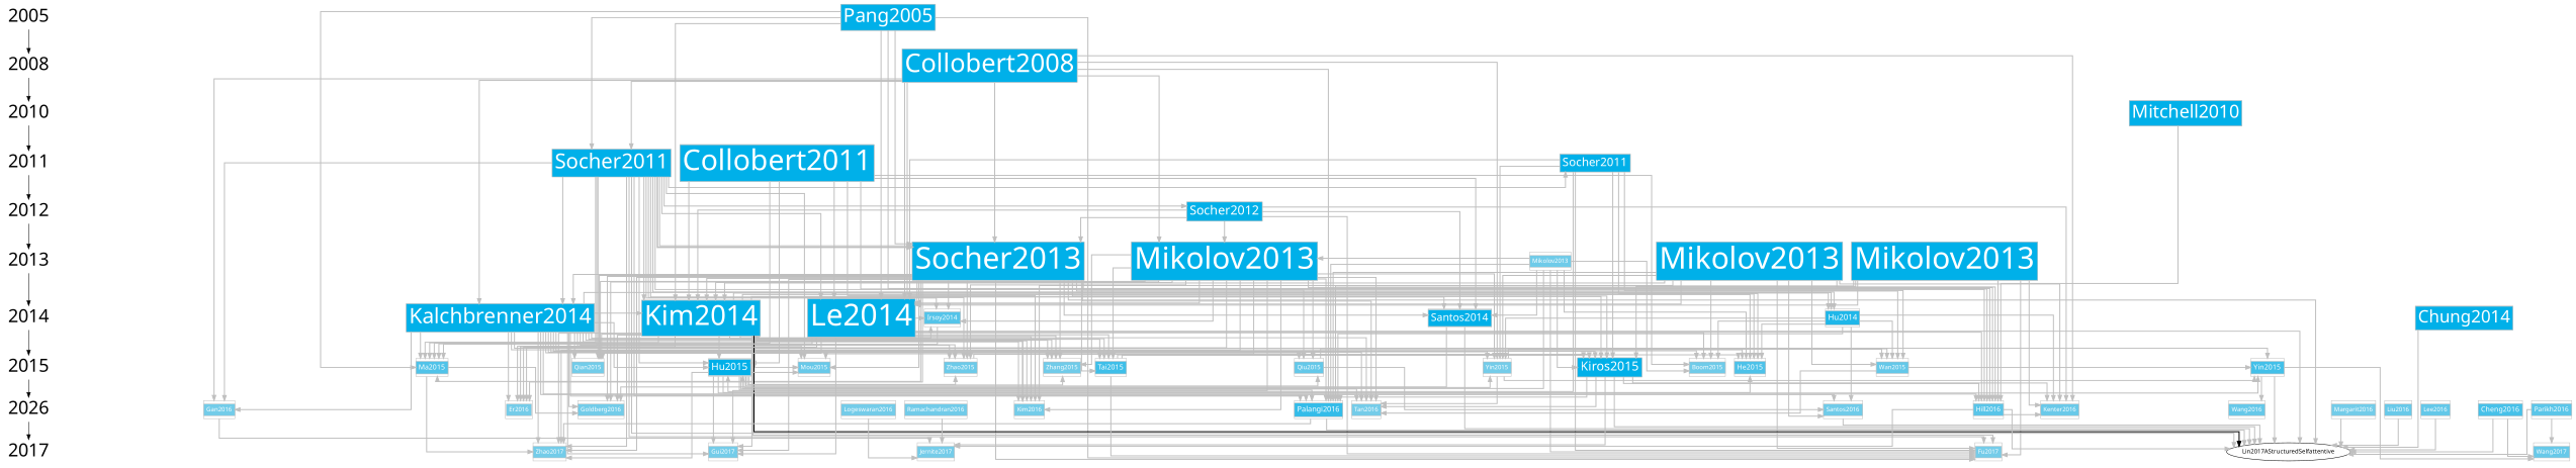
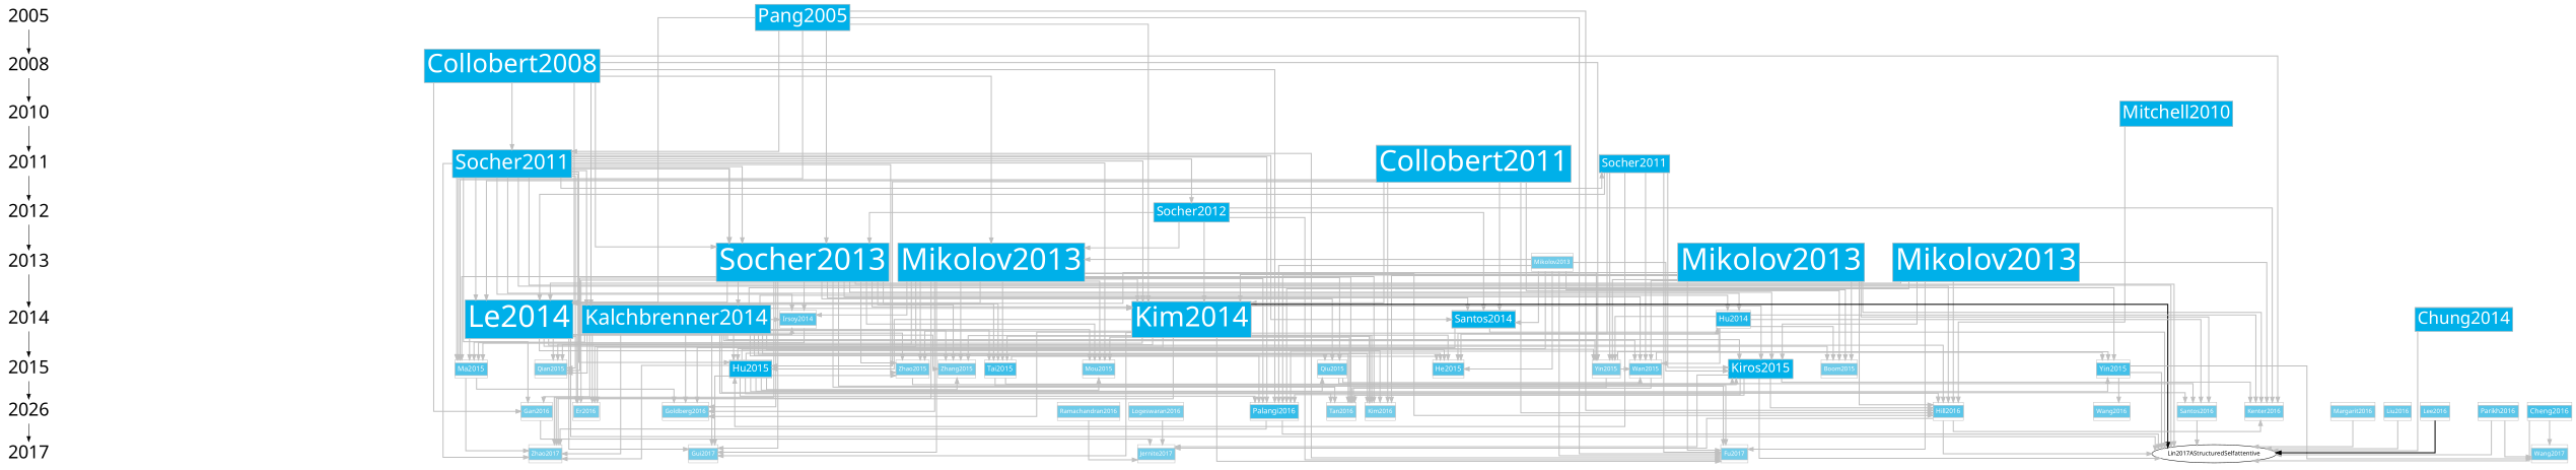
  digraph {
    splines=ortho
    node [fontname="sans-serif" fontsize=12 shape=record color="#BFBFBF" margin=0]
    edge [color="#BFBFBF" penwidth=2 weight=10]
    2005 [fontsize=36 shape=plaintext color="" margin=""]
    2008 [fontsize=36 shape=plaintext color="" margin=""]
    2010 [fontsize=36 shape=plaintext color="" margin=""]
    2011 [fontsize=36 shape=plaintext color="" margin=""]
    2012 [fontsize=36 shape=plaintext color="" margin=""]
    2013 [fontsize=36 shape=plaintext color="" margin=""]
    2014 [fontsize=36 shape=plaintext color="" margin=""]
    2015 [fontsize=36 shape=plaintext color="" margin=""]
    n9 [fontsize=36 label=2026 shape=plaintext color="" margin=""]
    2017 [fontsize=36 shape=plaintext color="" margin=""]
    n11 [label=<                 <TABLE BORDER="0" CELLBORDER="1" CELLSPACING="0" CELLPADDING="4" >                     <TR><TD COLSPAN="2" BGCOLOR="#00b0e9"><FONT  POINT-SIZE="38.2" COLOR="#FFFFFF">Pang2005</FONT></TD></TR>                   </TABLE>>]
    n12 [label=<                 <TABLE BORDER="0" CELLBORDER="1" CELLSPACING="0" CELLPADDING="4" >                     <TR><TD COLSPAN="2" BGCOLOR="#00b0e9"><FONT  POINT-SIZE="51.15" COLOR="#FFFFFF">Collobert2008</FONT></TD></TR>                   </TABLE>>]
    n13 [label=<                 <TABLE BORDER="0" CELLBORDER="1" CELLSPACING="0" CELLPADDING="4" >                     <TR><TD COLSPAN="2" BGCOLOR="#00b0e9"><FONT  POINT-SIZE="36.45" COLOR="#FFFFFF">Mitchell2010</FONT></TD></TR>                   </TABLE>>]
    n14 [label=<                 <TABLE BORDER="0" CELLBORDER="1" CELLSPACING="0" CELLPADDING="4" >                     <TR><TD COLSPAN="2" BGCOLOR="#00b0e9"><FONT  POINT-SIZE="57.35" COLOR="#FFFFFF">Collobert2011</FONT></TD></TR>                   </TABLE>>]
    n15 [label=<                 <TABLE BORDER="0" CELLBORDER="1" CELLSPACING="0" CELLPADDING="4" >                     <TR><TD COLSPAN="2" BGCOLOR="#00b0e9"><FONT  POINT-SIZE="23.15" COLOR="#FFFFFF">Socher2011</FONT></TD></TR>                   </TABLE>>]
    n16 [label=<                 <TABLE BORDER="0" CELLBORDER="1" CELLSPACING="0" CELLPADDING="4" >                     <TR><TD COLSPAN="2" BGCOLOR="#00b0e9"><FONT  POINT-SIZE="41.35" COLOR="#FFFFFF">Socher2011</FONT></TD></TR>                   </TABLE>>]
    n17 [label=<                 <TABLE BORDER="0" CELLBORDER="1" CELLSPACING="0" CELLPADDING="4" >                     <TR><TD COLSPAN="2" BGCOLOR="#00b0e9"><FONT  POINT-SIZE="25.3" COLOR="#FFFFFF">Socher2012</FONT></TD></TR>                   </TABLE>>]
    n18 [label=<                 <TABLE BORDER="0" CELLBORDER="1" CELLSPACING="0" CELLPADDING="4" >                     <TR><TD COLSPAN="2" BGCOLOR="#6fcbe9"><FONT  POINT-SIZE="12.3" COLOR="#FFFFFF">Mikolov2013</FONT></TD></TR>                   </TABLE>>]
    n19 [label=<                 <TABLE BORDER="0" CELLBORDER="1" CELLSPACING="0" CELLPADDING="4" >                     <TR><TD COLSPAN="2" BGCOLOR="#00b0e9"><FONT  POINT-SIZE="60" COLOR="#FFFFFF">Mikolov2013</FONT></TD></TR>                   </TABLE>>]
    n20 [label=<                 <TABLE BORDER="0" CELLBORDER="1" CELLSPACING="0" CELLPADDING="4" >                     <TR><TD COLSPAN="2" BGCOLOR="#00b0e9"><FONT  POINT-SIZE="60" COLOR="#FFFFFF">Mikolov2013</FONT></TD></TR>                   </TABLE>>]
    n21 [label=<                 <TABLE BORDER="0" CELLBORDER="1" CELLSPACING="0" CELLPADDING="4" >                     <TR><TD COLSPAN="2" BGCOLOR="#00b0e9"><FONT  POINT-SIZE="60" COLOR="#FFFFFF">Socher2013</FONT></TD></TR>                   </TABLE>>]
    n22 [label=<                 <TABLE BORDER="0" CELLBORDER="1" CELLSPACING="0" CELLPADDING="4" >                     <TR><TD COLSPAN="2" BGCOLOR="#00b0e9"><FONT  POINT-SIZE="60" COLOR="#FFFFFF">Mikolov2013</FONT></TD></TR>                   </TABLE>>]
    n23 [label=<                 <TABLE BORDER="0" CELLBORDER="1" CELLSPACING="0" CELLPADDING="4" >                     <TR><TD COLSPAN="2" BGCOLOR="#00b0e9"><FONT  POINT-SIZE="42.45" COLOR="#FFFFFF">Kalchbrenner2014</FONT></TD></TR>                   </TABLE>>]
    n24 [label=<                 <TABLE BORDER="0" CELLBORDER="1" CELLSPACING="0" CELLPADDING="4" >                     <TR><TD COLSPAN="2" BGCOLOR="#00b0e9"><FONT  POINT-SIZE="55.3" COLOR="#FFFFFF">Kim2014</FONT></TD></TR>                   </TABLE>>]
    n25 [label=<                 <TABLE BORDER="0" CELLBORDER="1" CELLSPACING="0" CELLPADDING="4" >                     <TR><TD COLSPAN="2" BGCOLOR="#00b0e9"><FONT  POINT-SIZE="21.05" COLOR="#FFFFFF">Santos2014</FONT></TD></TR>                   </TABLE>>]
    n26 [label=<                 <TABLE BORDER="0" CELLBORDER="1" CELLSPACING="0" CELLPADDING="4" >                     <TR><TD COLSPAN="2" BGCOLOR="#1fb7e9"><FONT  POINT-SIZE="16.65" COLOR="#FFFFFF">Hu2014</FONT></TD></TR>                   </TABLE>>]
    n27 [label=<                 <TABLE BORDER="0" CELLBORDER="1" CELLSPACING="0" CELLPADDING="4" >                     <TR><TD COLSPAN="2" BGCOLOR="#00b0e9"><FONT  POINT-SIZE="34.4" COLOR="#FFFFFF">Chung2014</FONT></TD></TR>                   </TABLE>>]
    n28 [label=<                 <TABLE BORDER="0" CELLBORDER="1" CELLSPACING="0" CELLPADDING="4" >                     <TR><TD COLSPAN="2" BGCOLOR="#00b0e9"><FONT  POINT-SIZE="60" COLOR="#FFFFFF">Le2014</FONT></TD></TR>                   </TABLE>>]
    n29 [label=<                 <TABLE BORDER="0" CELLBORDER="1" CELLSPACING="0" CELLPADDING="4" >                     <TR><TD COLSPAN="2" BGCOLOR="#54c4e9"><FONT  POINT-SIZE="13.75" COLOR="#FFFFFF">Irsoy2014</FONT></TD></TR>                   </TABLE>>]
    n30 [label=<                 <TABLE BORDER="0" CELLBORDER="1" CELLSPACING="0" CELLPADDING="4" >                     <TR><TD COLSPAN="2" BGCOLOR="#64c8e9"><FONT  POINT-SIZE="12.9" COLOR="#FFFFFF">Qiu2015</FONT></TD></TR>                   </TABLE>>]
    n31 [label=<                 <TABLE BORDER="0" CELLBORDER="1" CELLSPACING="0" CELLPADDING="4" >                     <TR><TD COLSPAN="2" BGCOLOR="#74cce9"><FONT  POINT-SIZE="12.0" COLOR="#FFFFFF">Yin2015</FONT></TD></TR>                   </TABLE>>]
    n32 [label=<                 <TABLE BORDER="0" CELLBORDER="1" CELLSPACING="0" CELLPADDING="4" >                     <TR><TD COLSPAN="2" BGCOLOR="#3ebfe9"><FONT  POINT-SIZE="14.95" COLOR="#FFFFFF">Tai2015</FONT></TD></TR>                   </TABLE>>]
    n33 [label=<                 <TABLE BORDER="0" CELLBORDER="1" CELLSPACING="0" CELLPADDING="4" >                     <TR><TD COLSPAN="2" BGCOLOR="#00b0e9"><FONT  POINT-SIZE="20.5" COLOR="#FFFFFF">Hu2015</FONT></TD></TR>                   </TABLE>>]
    n34 [label=<                 <TABLE BORDER="0" CELLBORDER="1" CELLSPACING="0" CELLPADDING="4" >                     <TR><TD COLSPAN="2" BGCOLOR="#4dc2e9"><FONT  POINT-SIZE="14.15" COLOR="#FFFFFF">He2015</FONT></TD></TR>                   </TABLE>>]
    n35 [label=<                 <TABLE BORDER="0" CELLBORDER="1" CELLSPACING="0" CELLPADDING="4" >                     <TR><TD COLSPAN="2" BGCOLOR="#00b0e9"><FONT  POINT-SIZE="25.5" COLOR="#FFFFFF">Kiros2015</FONT></TD></TR>                   </TABLE>>]
    n36 [label=<                 <TABLE BORDER="0" CELLBORDER="1" CELLSPACING="0" CELLPADDING="4" >                     <TR><TD COLSPAN="2" BGCOLOR="#70cbe9"><FONT  POINT-SIZE="12.2" COLOR="#FFFFFF">Zhang2015</FONT></TD></TR>                   </TABLE>>]
    n37 [label=<                 <TABLE BORDER="0" CELLBORDER="1" CELLSPACING="0" CELLPADDING="4" >                     <TR><TD COLSPAN="2" BGCOLOR="#72cce9"><FONT  POINT-SIZE="12.1" COLOR="#FFFFFF">Qian2015</FONT></TD></TR>                   </TABLE>>]
    n38 [label=<                 <TABLE BORDER="0" CELLBORDER="1" CELLSPACING="0" CELLPADDING="4" >                     <TR><TD COLSPAN="2" BGCOLOR="#43c0e9"><FONT  POINT-SIZE="14.7" COLOR="#FFFFFF">Yin2015</FONT></TD></TR>                   </TABLE>>]
    n39 [label=<                 <TABLE BORDER="0" CELLBORDER="1" CELLSPACING="0" CELLPADDING="4" >                     <TR><TD COLSPAN="2" BGCOLOR="#6ccae9"><FONT  POINT-SIZE="12.45" COLOR="#FFFFFF">Zhao2015</FONT></TD></TR>                   </TABLE>>]
    n40 [label=<                 <TABLE BORDER="0" CELLBORDER="1" CELLSPACING="0" CELLPADDING="4" >                     <TR><TD COLSPAN="2" BGCOLOR="#50c3e9"><FONT  POINT-SIZE="14.0" COLOR="#FFFFFF">Ma2015</FONT></TD></TR>                   </TABLE>>]
    n41 [label=<                 <TABLE BORDER="0" CELLBORDER="1" CELLSPACING="0" CELLPADDING="4" >                     <TR><TD COLSPAN="2" BGCOLOR="#64c8e9"><FONT  POINT-SIZE="12.9" COLOR="#FFFFFF">Wan2015</FONT></TD></TR>                   </TABLE>>]
    n42 [label=<                 <TABLE BORDER="0" CELLBORDER="1" CELLSPACING="0" CELLPADDING="4" >                     <TR><TD COLSPAN="2" BGCOLOR="#68c9e9"><FONT  POINT-SIZE="12.65" COLOR="#FFFFFF">Mou2015</FONT></TD></TR>                   </TABLE>>]
    n43 [label=<                 <TABLE BORDER="0" CELLBORDER="1" CELLSPACING="0" CELLPADDING="4" >                     <TR><TD COLSPAN="2" BGCOLOR="#6fcbe9"><FONT  POINT-SIZE="12.25" COLOR="#FFFFFF">Boom2015</FONT></TD></TR>                   </TABLE>>]
    n44 [label=<                 <TABLE BORDER="0" CELLBORDER="1" CELLSPACING="0" CELLPADDING="4" >                     <TR><TD COLSPAN="2" BGCOLOR="#65c8e9"><FONT  POINT-SIZE="12.85" COLOR="#FFFFFF">Wang2016</FONT></TD></TR>                   </TABLE>>]
    n45 [label=<                 <TABLE BORDER="0" CELLBORDER="1" CELLSPACING="0" CELLPADDING="4" >                     <TR><TD COLSPAN="2" BGCOLOR="#59c5e9"><FONT  POINT-SIZE="13.5" COLOR="#FFFFFF">Hill2016</FONT></TD></TR>                   </TABLE>>]
    n46 [label=<                 <TABLE BORDER="0" CELLBORDER="1" CELLSPACING="0" CELLPADDING="4" >                     <TR><TD COLSPAN="2" BGCOLOR="#72cce9"><FONT  POINT-SIZE="12.1" COLOR="#FFFFFF">Margarit2016</FONT></TD></TR>                   </TABLE>>]
    n47 [label=<                 <TABLE BORDER="0" CELLBORDER="1" CELLSPACING="0" CELLPADDING="4" >                     <TR><TD COLSPAN="2" BGCOLOR="#68c9e9"><FONT  POINT-SIZE="12.65" COLOR="#FFFFFF">Liu2016</FONT></TD></TR>                   </TABLE>>]
    n48 [label=<                 <TABLE BORDER="0" CELLBORDER="1" CELLSPACING="0" CELLPADDING="4" >                     <TR><TD COLSPAN="2" BGCOLOR="#72cce9"><FONT  POINT-SIZE="12.1" COLOR="#FFFFFF">Gan2016</FONT></TD></TR>                   </TABLE>>]
    n49 [label=<                 <TABLE BORDER="0" CELLBORDER="1" CELLSPACING="0" CELLPADDING="4" >                     <TR><TD COLSPAN="2" BGCOLOR="#33bce9"><FONT  POINT-SIZE="15.55" COLOR="#FFFFFF">Palangi2016</FONT></TD></TR>                   </TABLE>>]
    n50 [label=<                 <TABLE BORDER="0" CELLBORDER="1" CELLSPACING="0" CELLPADDING="4" >                     <TR><TD COLSPAN="2" BGCOLOR="#73cce9"><FONT  POINT-SIZE="12.05" COLOR="#FFFFFF">Kim2016</FONT></TD></TR>                   </TABLE>>]
    n51 [label=<                 <TABLE BORDER="0" CELLBORDER="1" CELLSPACING="0" CELLPADDING="4" >                     <TR><TD COLSPAN="2" BGCOLOR="#69c9e9"><FONT  POINT-SIZE="12.6" COLOR="#FFFFFF">Kenter2016</FONT></TD></TR>                   </TABLE>>]
    n52 [label=<                 <TABLE BORDER="0" CELLBORDER="1" CELLSPACING="0" CELLPADDING="4" >                     <TR><TD COLSPAN="2" BGCOLOR="#5bc6e9"><FONT  POINT-SIZE="13.35" COLOR="#FFFFFF">Parikh2016</FONT></TD></TR>                   </TABLE>>]
    n53 [label=<                 <TABLE BORDER="0" CELLBORDER="1" CELLSPACING="0" CELLPADDING="4" >                     <TR><TD COLSPAN="2" BGCOLOR="#74cce9"><FONT  POINT-SIZE="12.0" COLOR="#FFFFFF">Tan2016</FONT></TD></TR>                   </TABLE>>]
    n54 [label=<                 <TABLE BORDER="0" CELLBORDER="1" CELLSPACING="0" CELLPADDING="4" >                     <TR><TD COLSPAN="2" BGCOLOR="#46c1e9"><FONT  POINT-SIZE="14.55" COLOR="#FFFFFF">Cheng2016</FONT></TD></TR>                   </TABLE>>]
    n55 [label=<                 <TABLE BORDER="0" CELLBORDER="1" CELLSPACING="0" CELLPADDING="4" >                     <TR><TD COLSPAN="2" BGCOLOR="#74cce9"><FONT  POINT-SIZE="12.0" COLOR="#FFFFFF">Er2016</FONT></TD></TR>                   </TABLE>>]
    n56 [label=<                 <TABLE BORDER="0" CELLBORDER="1" CELLSPACING="0" CELLPADDING="4" >                     <TR><TD COLSPAN="2" BGCOLOR="#63c8e9"><FONT  POINT-SIZE="12.95" COLOR="#FFFFFF">Lee2016</FONT></TD></TR>                   </TABLE>>]
    n57 [label=<                 <TABLE BORDER="0" CELLBORDER="1" CELLSPACING="0" CELLPADDING="4" >                     <TR><TD COLSPAN="2" BGCOLOR="#73cce9"><FONT  POINT-SIZE="12.05" COLOR="#FFFFFF">Logeswaran2016</FONT></TD></TR>                   </TABLE>>]
    n58 [label=<                 <TABLE BORDER="0" CELLBORDER="1" CELLSPACING="0" CELLPADDING="4" >                     <TR><TD COLSPAN="2" BGCOLOR="#6fcbe9"><FONT  POINT-SIZE="12.25" COLOR="#FFFFFF">Santos2016</FONT></TD></TR>                   </TABLE>>]
    n59 [label=<                 <TABLE BORDER="0" CELLBORDER="1" CELLSPACING="0" CELLPADDING="4" >                     <TR><TD COLSPAN="2" BGCOLOR="#70cbe9"><FONT  POINT-SIZE="12.2" COLOR="#FFFFFF">Ramachandran2016</FONT></TD></TR>                   </TABLE>>]
    n60 [label=<                 <TABLE BORDER="0" CELLBORDER="1" CELLSPACING="0" CELLPADDING="4" >                     <TR><TD COLSPAN="2" BGCOLOR="#72cce9"><FONT  POINT-SIZE="12.1" COLOR="#FFFFFF">Goldberg2016</FONT></TD></TR>                   </TABLE>>]
    Lin2017AStructuredSelfattentive [shape="" color="" margin=""]
    n62 [label=<                 <TABLE BORDER="0" CELLBORDER="1" CELLSPACING="0" CELLPADDING="4" >                     <TR><TD COLSPAN="2" BGCOLOR="#74cce9"><FONT  POINT-SIZE="12.0" COLOR="#FFFFFF">Gui2017</FONT></TD></TR>                   </TABLE>>]
    n63 [label=<                 <TABLE BORDER="0" CELLBORDER="1" CELLSPACING="0" CELLPADDING="4" >                     <TR><TD COLSPAN="2" BGCOLOR="#74cce9"><FONT  POINT-SIZE="12.0" COLOR="#FFFFFF">Jernite2017</FONT></TD></TR>                   </TABLE>>]
    n64 [label=<                 <TABLE BORDER="0" CELLBORDER="1" CELLSPACING="0" CELLPADDING="4" >                     <TR><TD COLSPAN="2" BGCOLOR="#74cce9"><FONT  POINT-SIZE="12.0" COLOR="#FFFFFF">Fu2017</FONT></TD></TR>                   </TABLE>>]
    n65 [label=<                 <TABLE BORDER="0" CELLBORDER="1" CELLSPACING="0" CELLPADDING="4" >                     <TR><TD COLSPAN="2" BGCOLOR="#67c9e9"><FONT  POINT-SIZE="12.7" COLOR="#FFFFFF">Wang2017</FONT></TD></TR>                   </TABLE>>]
    n66 [label=<                 <TABLE BORDER="0" CELLBORDER="1" CELLSPACING="0" CELLPADDING="4" >                     <TR><TD COLSPAN="2" BGCOLOR="#73cce9"><FONT  POINT-SIZE="12.05" COLOR="#FFFFFF">Zhao2017</FONT></TD></TR>                   </TABLE>>]
    subgraph sub_1 {
      2005
      2008
      2010
      2011
      2012
      2013
      2014
      2015
      n9
      2017
    }
    subgraph sub_2 {
      rank=same
      2005
      n11
    }
    subgraph sub_3 {
      rank=same
      2008
      n12
    }
    subgraph sub_4 {
      rank=same
      2010
      n13
    }
    subgraph sub_5 {
      rank=same
      2011
      n14
      n15
      n16
    }
    subgraph sub_6 {
      rank=same
      2012
      n17
    }
    subgraph sub_7 {
      rank=same
      2013
      n18
      n19
      n20
      n21
      n22
    }
    subgraph sub_8 {
      rank=same
      2014
      n23
      n24
      n25
      n26
      n27
      n28
      n29
    }
    subgraph sub_9 {
      rank=same
      2015
      n30
      n31
      n32
      n33
      n34
      n35
      n36
      n37
      n38
      n39
      n40
      n41
      n42
      n43
    }
    subgraph sub_10 {
      rank=same
      n9
      n44
      n45
      n46
      n47
      n48
      n49
      n50
      n51
      n52
      n53
      n54
      n55
      n56
      n57
      n58
      n59
      n60
    }
    subgraph sub_11 {
      rank=same
      2017
      Lin2017AStructuredSelfattentive
      n62
      n63
      n64
      n65
      n66
    }
    2005 -> 2008 [color="" penwidth="" weight=""]
    2008 -> 2010 [color="" penwidth="" weight=""]
    2010 -> 2011 [color="" penwidth="" weight=""]
    2011 -> 2012 [color="" penwidth="" weight=""]
    2012 -> 2013 [color="" penwidth="" weight=""]
    2013 -> 2014 [color="" penwidth="" weight=""]
    2014 -> 2015 [color="" penwidth="" weight=""]
    2015 -> n9 [color="" penwidth="" weight=""]
    n9 -> 2017 [color="" penwidth="" weight=""]
    n11 -> n16
    n11 -> n21
    n11 -> n24
    n11 -> n28
    n11 -> n40
    n11 -> n45
    n11 -> n64
    n12 -> n16
    n12 -> n19
    n12 -> n21
    n12 -> n23
    n12 -> n28
    n12 -> n31
-   n12 -> n34
    n12 -> n48
    n12 -> n49
    n12 -> n51
    n13 -> n45
    n14 -> n24
    n14 -> n25
    n14 -> n28
    n14 -> n33
    n14 -> n40
    n14 -> n43
    n14 -> n45
    n14 -> n50
    n15 -> n28
    n15 -> n31
    n15 -> n33
    n15 -> n34
    n15 -> n35
    n15 -> n41
    n15 -> n64
    n16 -> n15
    n16 -> n17
    n16 -> n21
    n16 -> n21 [penwidth=3 weight=4]
    n16 -> n23
    n16 -> n24
    n16 -> n25
    n16 -> n26
    n16 -> n28
    n16 -> n29
    n16 -> n33
    n16 -> n37
    n16 -> n39
    n16 -> n40
    n16 -> n42
    n16 -> n45
    n16 -> n48
    n16 -> n49
    n16 -> n55
    n16 -> Lin2017AStructuredSelfattentive
    n16 -> n64
    n16 -> n66
    n17 -> n19
    n17 -> n21
    n17 -> n24
    n17 -> n25
    n17 -> n51
    n17 -> n64
    n18 -> n19
    n18 -> n25
    n18 -> n33
    n18 -> n34
    n18 -> n35
    n18 -> n43
    n18 -> n49
    n18 -> n64
    n19 -> n24
    n19 -> n28
    n19 -> n29
    n19 -> n30
    n19 -> n31
    n19 -> n32
    n19 -> n36
    n19 -> n37
    n19 -> n39
    n19 -> n42
    n19 -> n45
    n19 -> n49
    n19 -> n50
    n19 -> n53
    n19 -> n55
    n19 -> n60
    n19 -> n62
    n19 -> n66
    n20 -> n28
    n20 -> n35
    n20 -> n45
    n20 -> n49
    n20 -> n51
    n20 -> n64
    n21 -> n23
    n21 -> n24
    n21 -> n25
    n21 -> n28
    n21 -> n29
    n21 -> n30
    n21 -> n32
    n21 -> n35
    n21 -> n36
    n21 -> n37
    n21 -> n39
    n21 -> n40
    n21 -> n41
    n21 -> n42
    n21 -> n53
    n21 -> n55
    n21 -> n60
    n21 -> Lin2017AStructuredSelfattentive
    n21 -> n62
    n21 -> n64
    n21 -> n66
    n22 -> n24
    n22 -> n28
    n22 -> n31
    n22 -> n41
    n22 -> n43
    n22 -> n45
    n22 -> n49
    n22 -> n50
    n22 -> n51
    n22 -> n58
    n22 -> n64
    n23 -> n24
    n23 -> n26
    n23 -> n29
    n23 -> n30
    n23 -> n31
    n23 -> n32
    n23 -> n33
    n23 -> n34
    n23 -> n35
    n23 -> n36
    n23 -> n37
    n23 -> n38
    n23 -> n39
    n23 -> n40
-   n23 -> n43
+   n23 -> n41
    n23 -> n42
    n23 -> n45
    n23 -> n48
    n23 -> n49
    n23 -> n50
    n23 -> n53
    n23 -> n55
    n23 -> n58
    n23 -> n60
    n23 -> n62
    n23 -> n66
    n24 -> n26
    n24 -> n32
    n24 -> n33
    n24 -> n34
    n24 -> n35
    n24 -> n36
    n24 -> n37
    n24 -> n39
    n24 -> n40
    n24 -> n42
    n24 -> n50
    n24 -> n50 [penwidth=3 weight=4]
    n24 -> n53
    n24 -> n55
    n24 -> n60
    n24 -> Lin2017AStructuredSelfattentive [color=black]
    n24 -> n62
    n24 -> n64
    n24 -> n66
    n25 -> n60
    n25 -> Lin2017AStructuredSelfattentive
    n26 -> n31
    n26 -> n34
    n26 -> n41
    n26 -> n43
    n26 -> n49
    n26 -> n51
    n26 -> n58
    n27 -> Lin2017AStructuredSelfattentive
    n28 -> n29
    n28 -> n32
    n28 -> n36
    n28 -> n37
    n28 -> n40
    n28 -> n43
    n28 -> n45
    n28 -> n50
    n28 -> n55
    n28 -> Lin2017AStructuredSelfattentive
    n28 -> n62
    n29 -> n40
    n30 -> n41
    n30 -> n58
    n31 -> n38
    n31 -> n41
    n31 -> n53
    n32 -> n34
    n32 -> n35
    n32 -> n64
    n33 -> n30
    n33 -> n31
    n33 -> n34
    n33 -> n36
    n33 -> n38
    n33 -> n39
    n33 -> n42
    n33 -> n49
    n33 -> n53
    n33 -> n62
    n33 -> n66
    n35 -> n45
    n35 -> n49
    n35 -> n51
    n35 -> n53
    n35 -> Lin2017AStructuredSelfattentive
    n35 -> n63
    n38 -> n44
    n38 -> Lin2017AStructuredSelfattentive
    n38 -> n65
    n39 -> n35
    n40 -> n60
    n40 -> n66
    n41 -> n38
    n41 -> n53
    n45 -> n51
    n45 -> Lin2017AStructuredSelfattentive
    n45 -> n63
    n46 -> Lin2017AStructuredSelfattentive
    n47 -> Lin2017AStructuredSelfattentive
    n48 -> n63
    n49 -> Lin2017AStructuredSelfattentive
    n49 -> n66
    n52 -> Lin2017AStructuredSelfattentive
    n52 -> n65
    n54 -> Lin2017AStructuredSelfattentive
    n54 -> n65
-   n56 -> Lin2017AStructuredSelfattentive
+   n56 -> Lin2017AStructuredSelfattentive [color=black]
    n57 -> n63
    n58 -> Lin2017AStructuredSelfattentive
    n59 -> n63
  }
